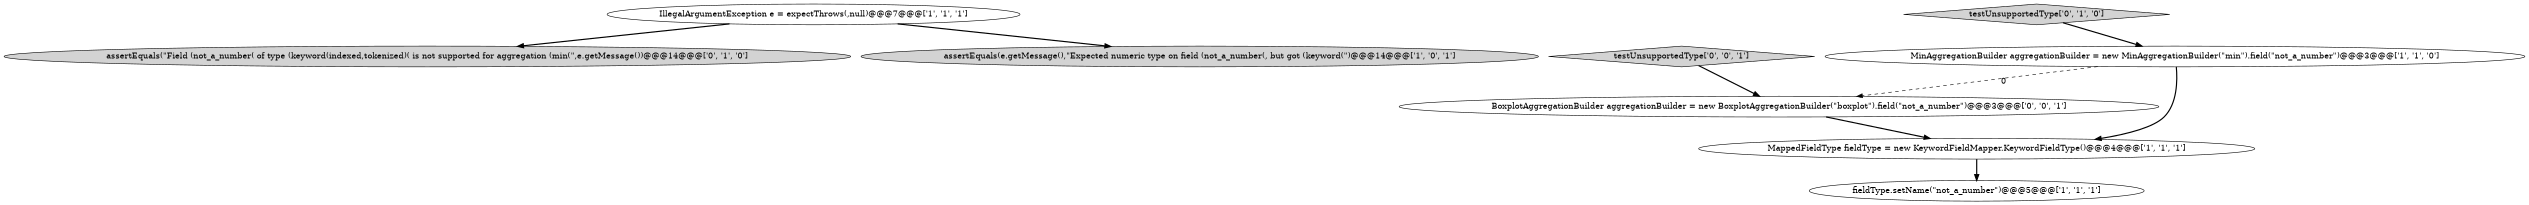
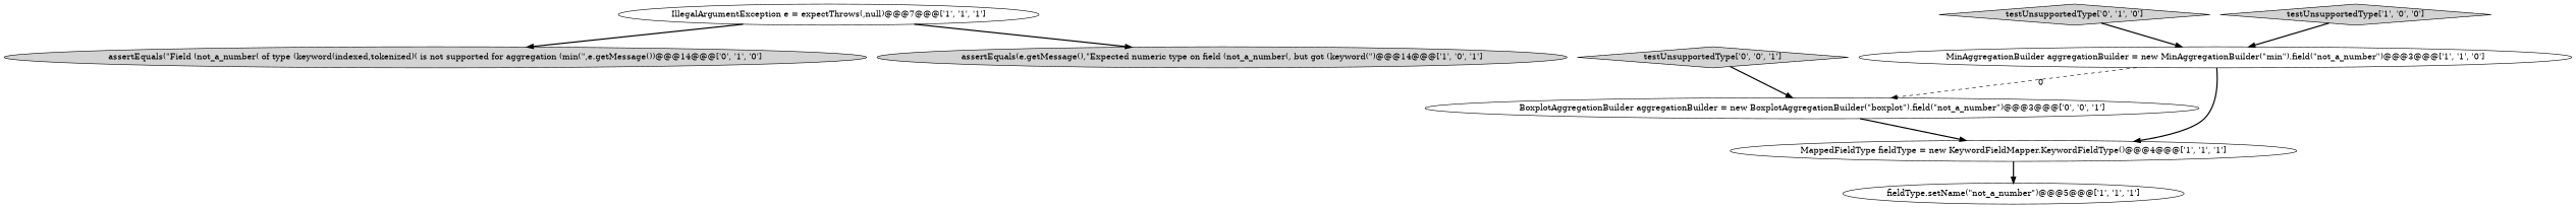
  digraph {
    node [fillcolor=white shape=ellipse style=filled]
    edge [style=bold]
    n1 [label="IllegalArgumentException e = expectThrows(,null)@@@7@@@['1', '1', '1']"]
    n2 [fillcolor=lightgray label="assertEquals(\"Field (not_a_number( of type (keyword(indexed,tokenized)( is not supported for aggregation (min(\",e.getMessage())@@@14@@@['0', '1', '0']"]
    n3 [fillcolor=lightgray label="assertEquals(e.getMessage(),\"Expected numeric type on field (not_a_number(, but got (keyword(\")@@@14@@@['1', '0', '1']"]
    n4 [label="fieldType.setName(\"not_a_number\")@@@5@@@['1', '1', '1']"]
    n5 [fillcolor=lightgray label="testUnsupportedType['0', '1', '0']" shape=diamond]
    n6 [label="MinAggregationBuilder aggregationBuilder = new MinAggregationBuilder(\"min\").field(\"not_a_number\")@@@3@@@['1', '1', '0']"]
    n7 [label="MappedFieldType fieldType = new KeywordFieldMapper.KeywordFieldType()@@@4@@@['1', '1', '1']"]
    n8 [label="BoxplotAggregationBuilder aggregationBuilder = new BoxplotAggregationBuilder(\"boxplot\").field(\"not_a_number\")@@@3@@@['0', '0', '1']"]
    n9 [fillcolor=lightgray label="testUnsupportedType['0', '0', '1']" shape=diamond]
+   n10 [fillcolor=lightgray label="testUnsupportedType['1', '0', '0']" shape=diamond]
    n1 -> n2
    n1 -> n3
    n5 -> n6
    n6 -> n7
    n6 -> n8 [label=0 style=dashed]
    n7 -> n4
    n8 -> n7
    n9 -> n8
+   n10 -> n6
  }
